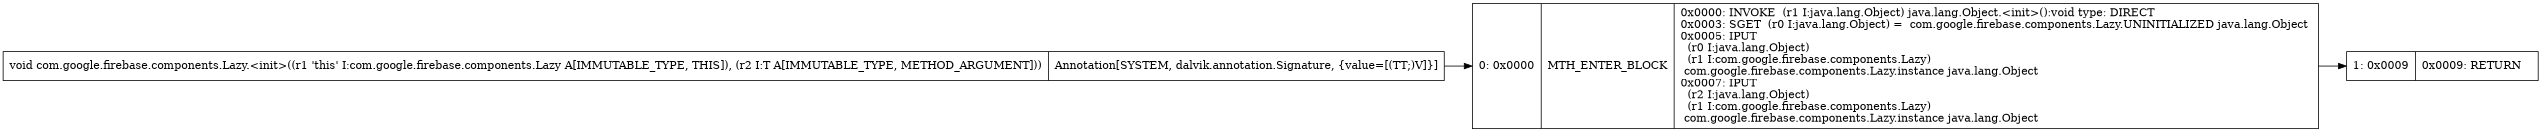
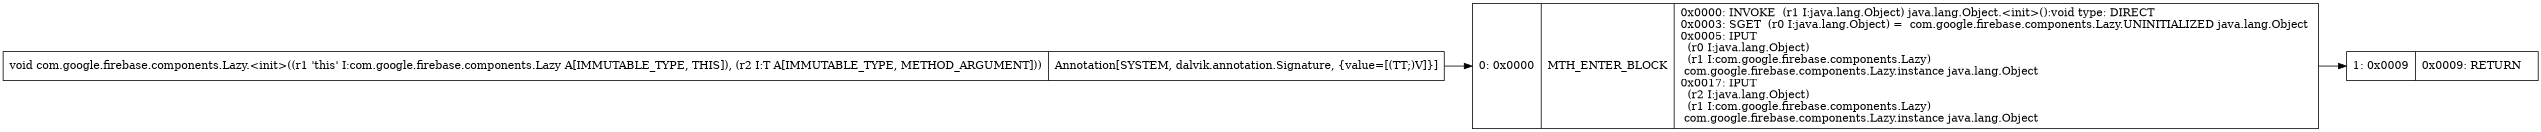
  digraph {
    rankdir=LR
    node [shape=record]
-   n1 [label="{0\:\ 0x0000|MTH_ENTER_BLOCK\l|0x0000: INVOKE  (r1 I:java.lang.Object) java.lang.Object.\<init\>():void type: DIRECT \l0x0003: SGET  (r0 I:java.lang.Object) =  com.google.firebase.components.Lazy.UNINITIALIZED java.lang.Object \l0x0005: IPUT  \l  (r0 I:java.lang.Object)\l  (r1 I:com.google.firebase.components.Lazy)\l com.google.firebase.components.Lazy.instance java.lang.Object \l0x0007: IPUT  \l  (r2 I:java.lang.Object)\l  (r1 I:com.google.firebase.components.Lazy)\l com.google.firebase.components.Lazy.instance java.lang.Object \l}"]
+   n1 [label="{0\:\ 0x0000|MTH_ENTER_BLOCK\l|0x0000: INVOKE  (r1 I:java.lang.Object) java.lang.Object.\<init\>():void type: DIRECT \l0x0003: SGET  (r0 I:java.lang.Object) =  com.google.firebase.components.Lazy.UNINITIALIZED java.lang.Object \l0x0005: IPUT  \l  (r0 I:java.lang.Object)\l  (r1 I:com.google.firebase.components.Lazy)\l com.google.firebase.components.Lazy.instance java.lang.Object \l0x0017: IPUT  \l  (r2 I:java.lang.Object)\l  (r1 I:com.google.firebase.components.Lazy)\l com.google.firebase.components.Lazy.instance java.lang.Object \l}"]
    n2 [label="{1\:\ 0x0009|0x0009: RETURN   \l}"]
    n3 [label="{void com.google.firebase.components.Lazy.\<init\>((r1 'this' I:com.google.firebase.components.Lazy A[IMMUTABLE_TYPE, THIS]), (r2 I:T A[IMMUTABLE_TYPE, METHOD_ARGUMENT]))  | Annotation[SYSTEM, dalvik.annotation.Signature, \{value=[(TT;)V]\}]\l}"]
    n1 -> n2
    n3 -> n1
  }
